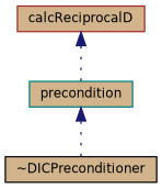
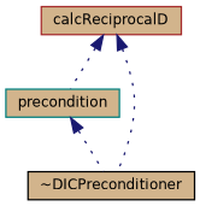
  digraph {
    rankdir=TB
    node [fillcolor=tan fontname=Helvetica fontsize=10 shape=record style=filled]
    edge [color=midnightblue dir=back fontname=Helvetica fontsize=10 labelfontname=Helvetica labelfontsize=10 style=dotted]
    n1 [color=teal fontcolor=black height=0.2 label=precondition width=0.4]
    n2 [color=black height=0.2 label="~DICPreconditioner" width=0.4]
    n3 [color=brown height=0.2 label=calcReciprocalD width=0.4]
    n1 -> n2
    n3 -> n1
+   n3 -> n2
  }
